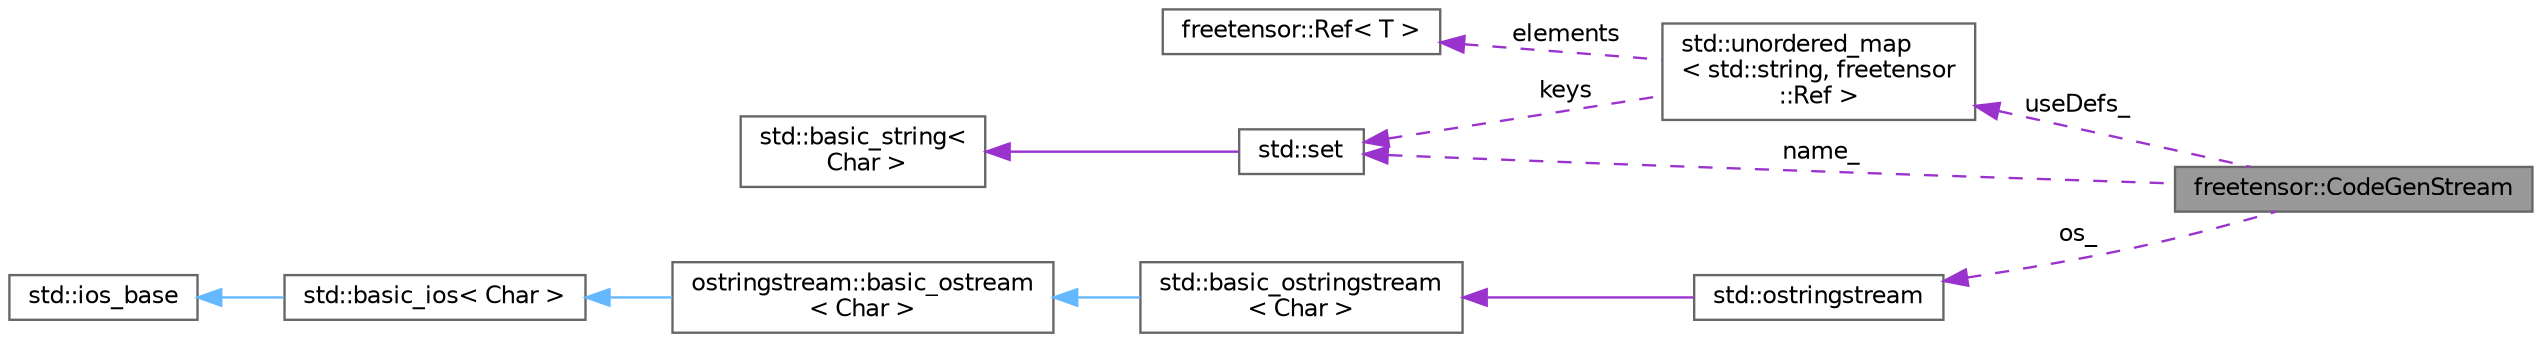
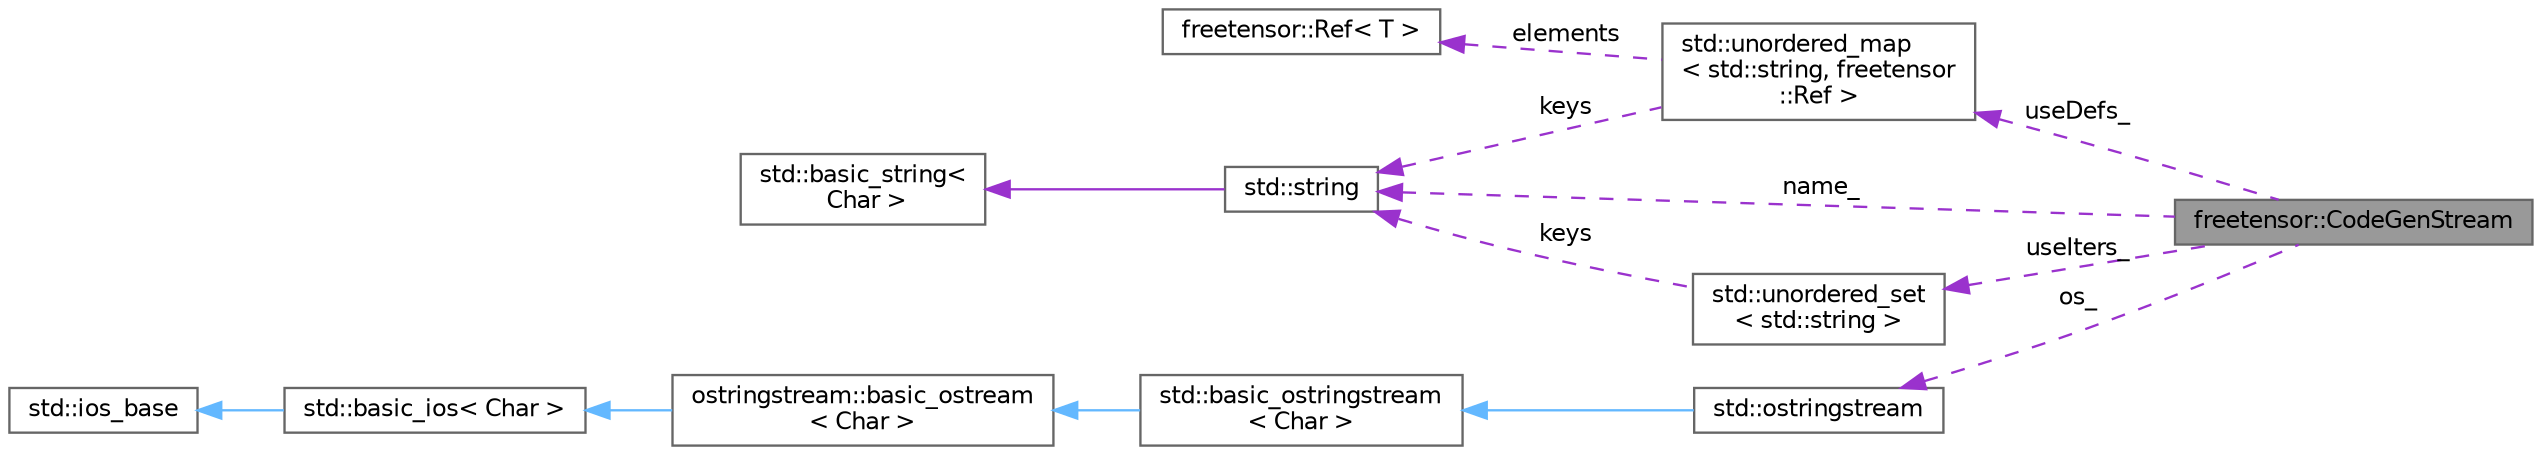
  digraph {
    rankdir=LR
    node [color=gray40 fillcolor=white fontname=Helvetica fontsize=10 shape=box style=filled]
    edge [color=darkorchid3 dir=back fontname=Helvetica fontsize=10 labelfontname=Helvetica labelfontsize=10 style=dashed]
    n1 [fillcolor=grey60 fontcolor=black height=0.2 label="freetensor::CodeGenStream" width=0.4]
-   n2 [height=0.2 label="std::set" width=0.4]
+   n2 [height=0.2 label="std::string" width=0.4]
    n3 [height=0.2 label="std::unordered_map\l\< std::string, freetensor\l::Ref \>" width=0.4]
+   n4 [height=0.2 label="std::unordered_set\l\< std::string \>" width=0.4]
    n5 [height=0.2 label="std::basic_string\<\l Char \>" width=0.4]
    n6 [height=0.2 label="std::ostringstream" width=0.4]
    n7 [height=0.2 label="std::basic_ostringstream\l\< Char \>" width=0.4]
    n8 [height=0.2 label="ostringstream::basic_ostream\l\< Char \>" width=0.4]
    n9 [height=0.2 label="std::basic_ios\< Char \>" width=0.4]
    n10 [height=0.2 label="std::ios_base" width=0.4]
    n11 [height=0.2 label="freetensor::Ref\< T \>" width=0.4]
    n2 -> n1 [label=" name_"]
    n2 -> n3 [label=" keys"]
+   n2 -> n4 [label=" keys"]
    n3 -> n1 [label=" useDefs_"]
+   n4 -> n1 [label=" useIters_"]
    n5 -> n2 [style=solid]
    n6 -> n1 [label=" os_"]
-   n7 -> n6 [style=solid]
+   n7 -> n6 [color=steelblue1 style=solid]
    n8 -> n7 [color=steelblue1 style=solid]
    n9 -> n8 [color=steelblue1 style=solid]
    n10 -> n9 [color=steelblue1 style=solid]
    n11 -> n3 [label=" elements"]
  }
